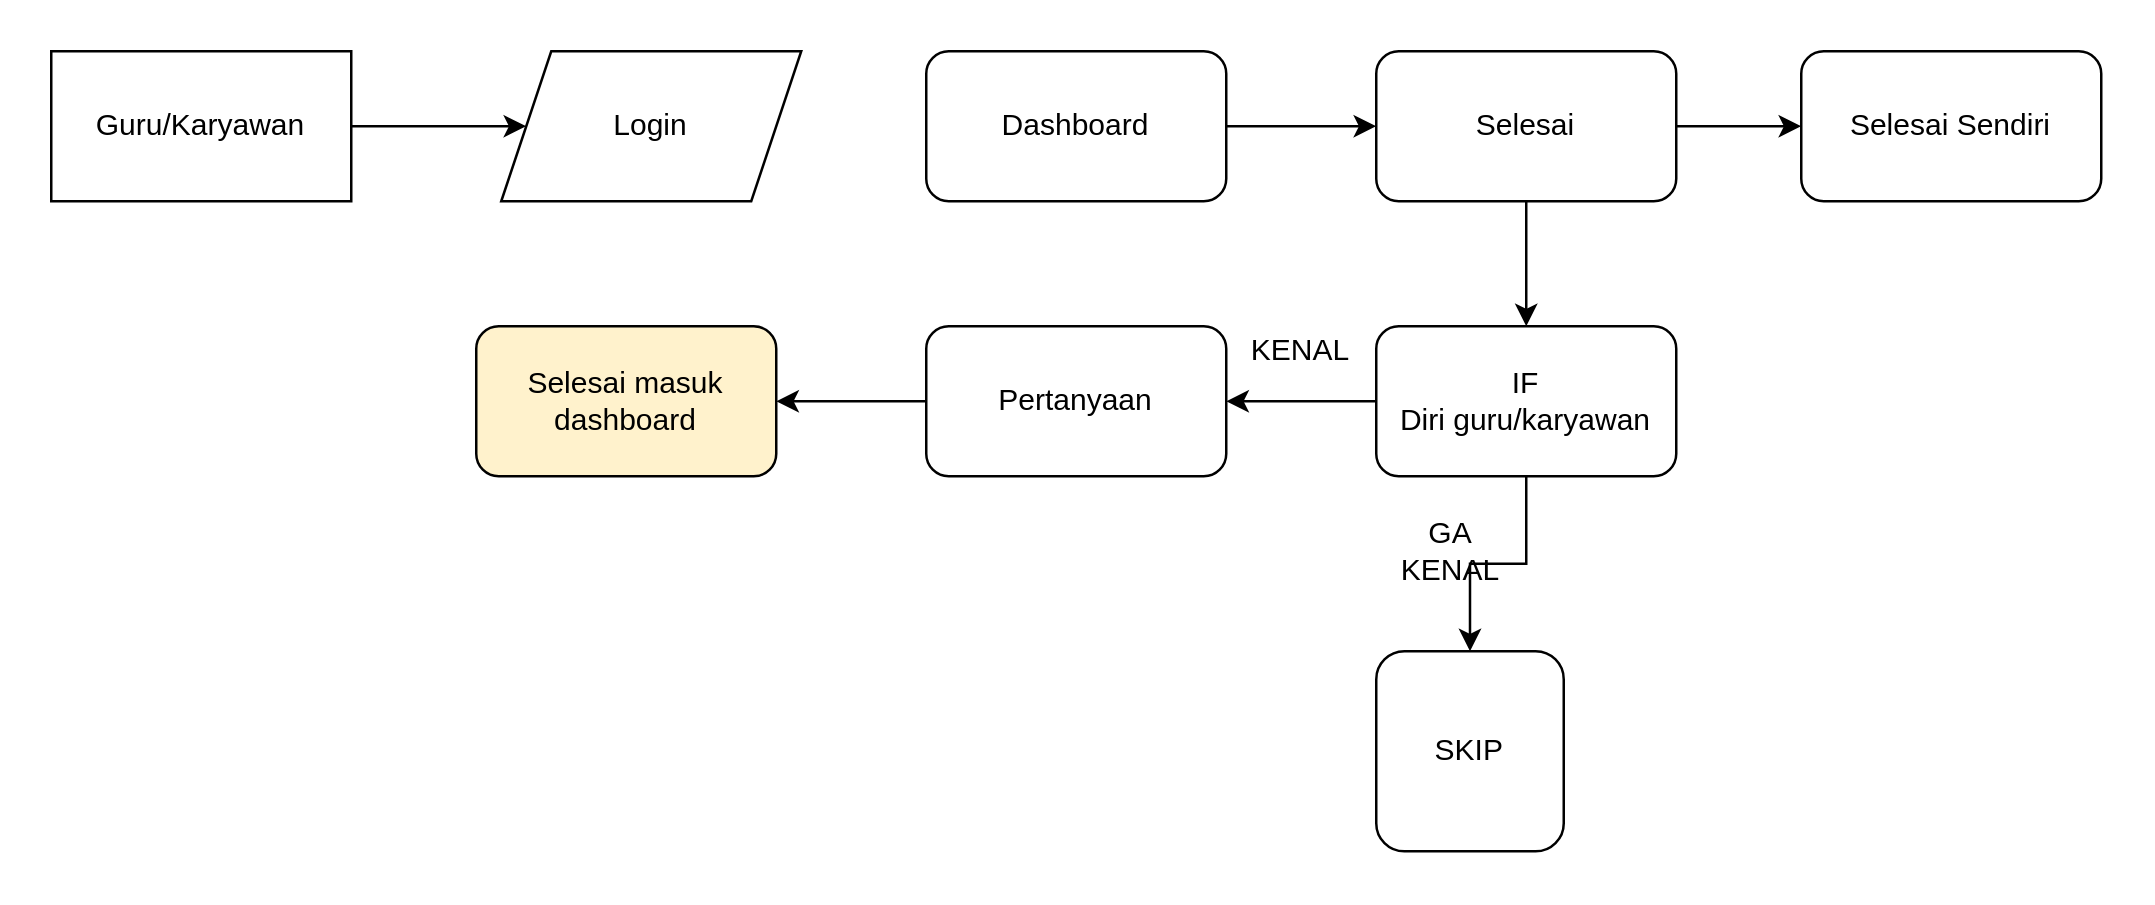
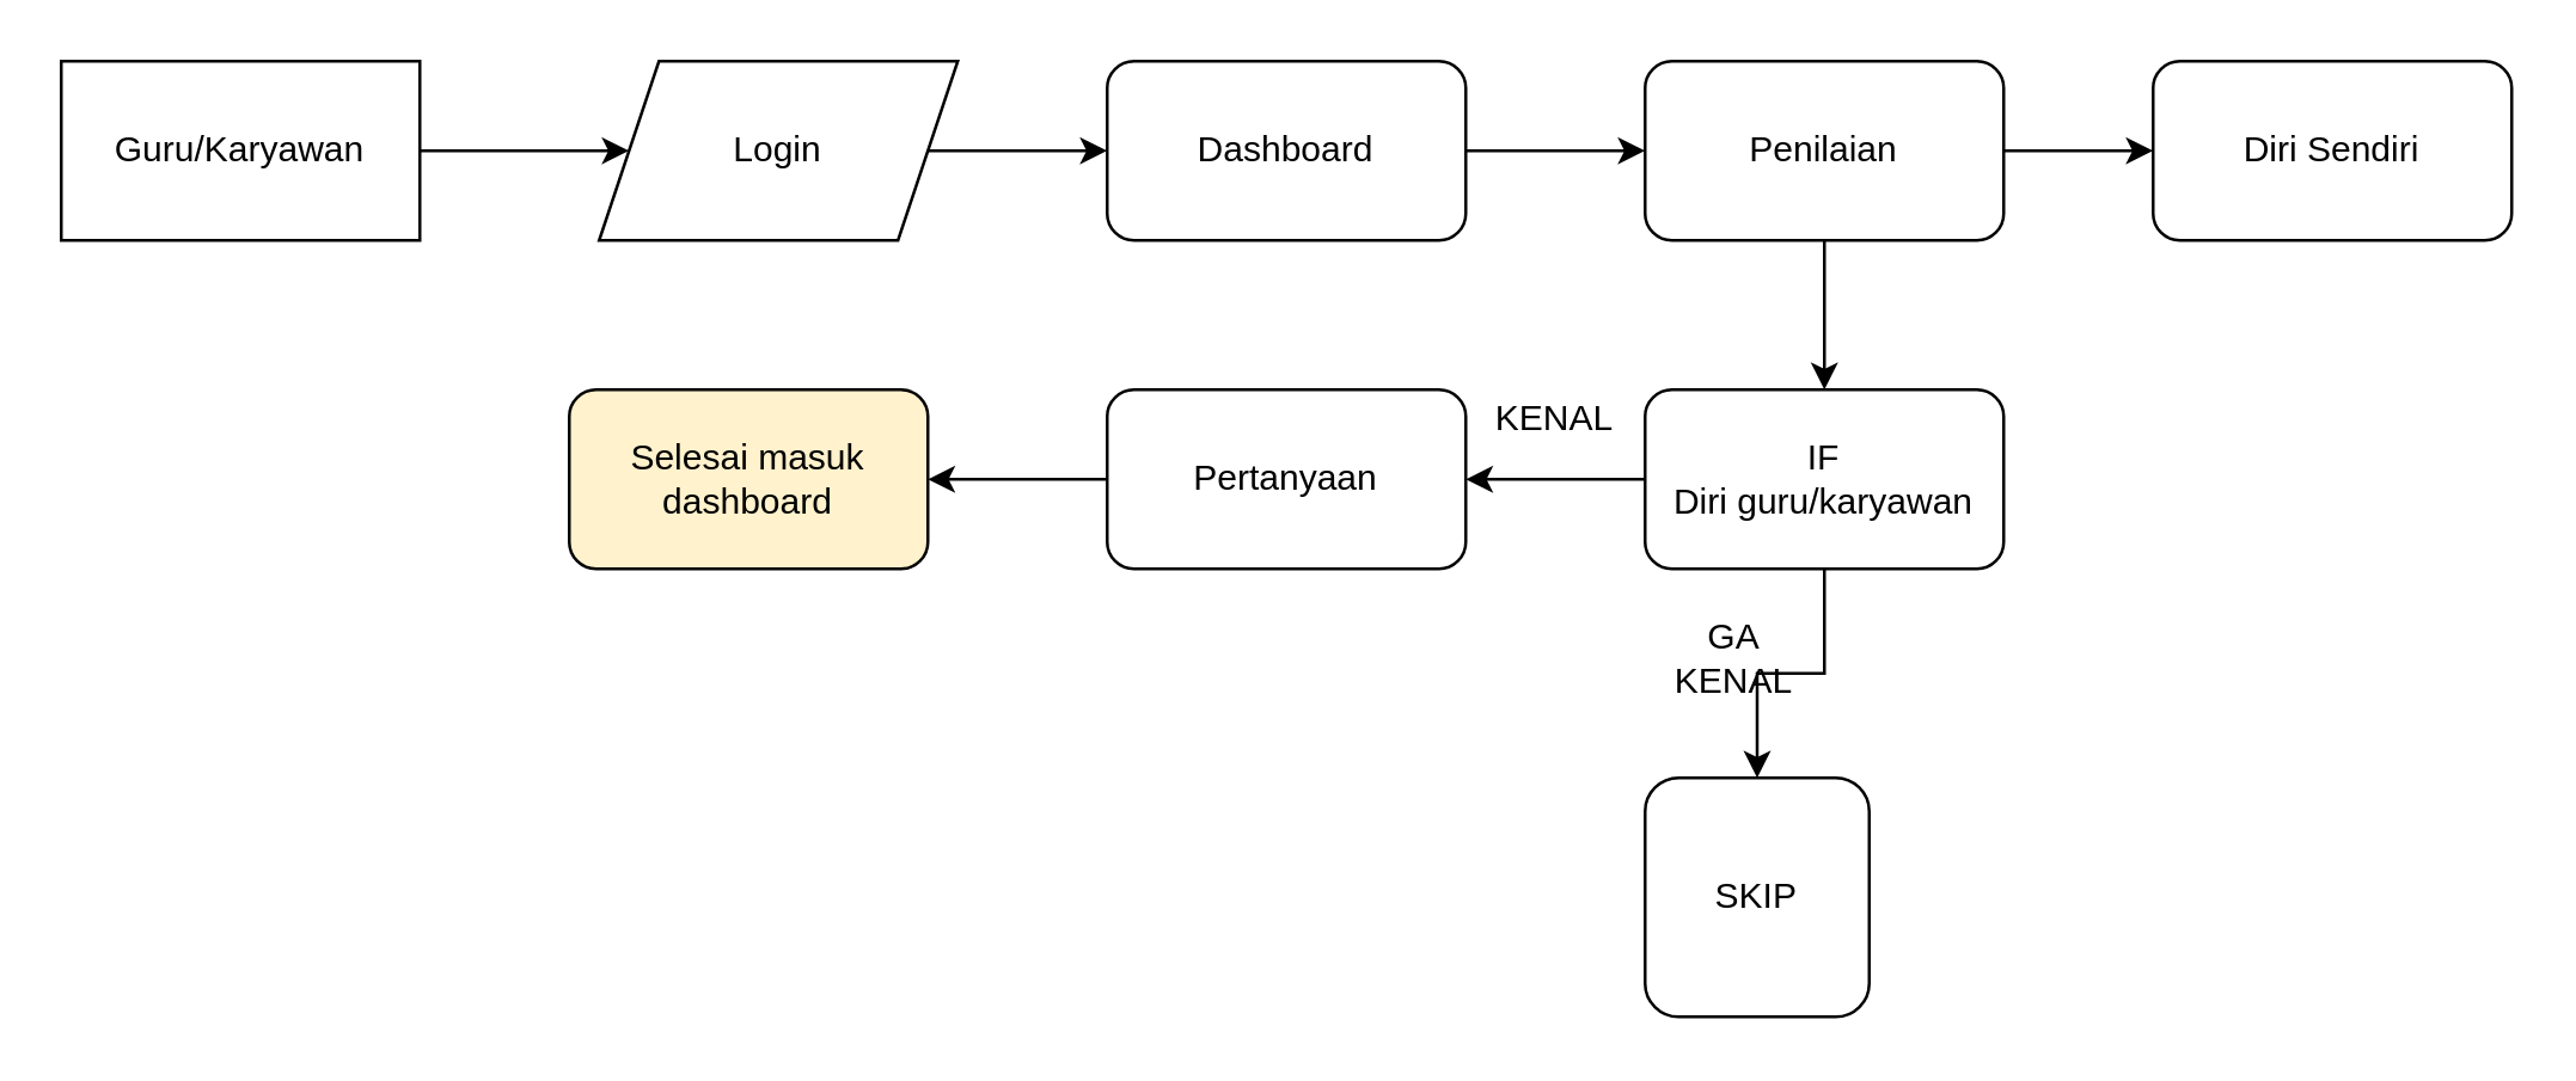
  <mxCell id="0" />
  <mxCell id="1" parent="0" />
  <mxCell id="2" style="edgeStyle=orthogonalEdgeStyle;rounded=0;orthogonalLoop=1;jettySize=auto;html=1;" edge="1" parent="1" source="3"><mxGeometry relative="1" as="geometry"><mxPoint x="210" y="50" as="targetPoint" /></mxGeometry></mxCell>
  <mxCell id="3" value="Guru/Karyawan" style="rounded=0;whiteSpace=wrap;html=1;" vertex="1" parent="1"><mxGeometry x="20" y="20" width="120" height="60" as="geometry" /></mxCell>
+ <mxCell id="4" style="edgeStyle=orthogonalEdgeStyle;rounded=0;orthogonalLoop=1;jettySize=auto;html=1;entryX=0;entryY=0.5;entryDx=0;entryDy=0;" edge="1" parent="1" source="5" target="7"><mxGeometry relative="1" as="geometry" /></mxCell>
  <mxCell id="5" value="Login" style="shape=parallelogram;perimeter=parallelogramPerimeter;whiteSpace=wrap;html=1;fixedSize=1;" vertex="1" parent="1"><mxGeometry x="200" y="20" width="120" height="60" as="geometry" /></mxCell>
  <mxCell id="6" style="edgeStyle=orthogonalEdgeStyle;rounded=0;orthogonalLoop=1;jettySize=auto;html=1;entryX=0;entryY=0.5;entryDx=0;entryDy=0;" edge="1" parent="1" source="7" target="10"><mxGeometry relative="1" as="geometry" /></mxCell>
  <mxCell id="7" value="Dashboard" style="rounded=1;whiteSpace=wrap;html=1;" vertex="1" parent="1"><mxGeometry x="370" y="20" width="120" height="60" as="geometry" /></mxCell>
  <mxCell id="8" style="edgeStyle=orthogonalEdgeStyle;rounded=0;orthogonalLoop=1;jettySize=auto;html=1;entryX=0.5;entryY=0;entryDx=0;entryDy=0;" edge="1" parent="1" source="10" target="13"><mxGeometry relative="1" as="geometry" /></mxCell>
  <mxCell id="9" style="edgeStyle=orthogonalEdgeStyle;rounded=0;orthogonalLoop=1;jettySize=auto;html=1;entryX=0;entryY=0.5;entryDx=0;entryDy=0;" edge="1" parent="1" source="10" target="19"><mxGeometry relative="1" as="geometry" /></mxCell>
- <mxCell id="10" value="Selesai" style="rounded=1;whiteSpace=wrap;html=1;" vertex="1" parent="1"><mxGeometry x="550" y="20" width="120" height="60" as="geometry" /></mxCell>
+ <mxCell id="10" value="Penilaian" style="rounded=1;whiteSpace=wrap;html=1;" vertex="1" parent="1"><mxGeometry x="550" y="20" width="120" height="60" as="geometry" /></mxCell>
  <mxCell id="11" style="edgeStyle=orthogonalEdgeStyle;rounded=0;orthogonalLoop=1;jettySize=auto;html=1;entryX=1;entryY=0.5;entryDx=0;entryDy=0;" edge="1" parent="1" source="13" target="15"><mxGeometry relative="1" as="geometry" /></mxCell>
  <mxCell id="12" style="edgeStyle=orthogonalEdgeStyle;rounded=0;orthogonalLoop=1;jettySize=auto;html=1;entryX=0.5;entryY=0;entryDx=0;entryDy=0;" edge="1" parent="1" source="13" target="18"><mxGeometry relative="1" as="geometry" /></mxCell>
  <mxCell id="13" value="IF&lt;br&gt;Diri guru/karyawan" style="rounded=1;whiteSpace=wrap;html=1;" vertex="1" parent="1"><mxGeometry x="550" y="130" width="120" height="60" as="geometry" /></mxCell>
  <mxCell id="14" style="edgeStyle=orthogonalEdgeStyle;rounded=0;orthogonalLoop=1;jettySize=auto;html=1;entryX=1;entryY=0.5;entryDx=0;entryDy=0;" edge="1" parent="1" source="15" target="20"><mxGeometry relative="1" as="geometry" /></mxCell>
  <mxCell id="15" value="Pertanyaan" style="rounded=1;whiteSpace=wrap;html=1;" vertex="1" parent="1"><mxGeometry x="370" y="130" width="120" height="60" as="geometry" /></mxCell>
  <mxCell id="16" value="KENAL" style="text;html=1;strokeColor=none;fillColor=none;align=center;verticalAlign=middle;whiteSpace=wrap;rounded=0;" vertex="1" parent="1"><mxGeometry x="500" y="130" width="40" height="20" as="geometry" /></mxCell>
  <mxCell id="17" value="GA KENAL" style="text;html=1;strokeColor=none;fillColor=none;align=center;verticalAlign=middle;whiteSpace=wrap;rounded=0;" vertex="1" parent="1"><mxGeometry x="560" y="210" width="40" height="20" as="geometry" /></mxCell>
  <mxCell id="18" value="SKIP" style="rounded=1;whiteSpace=wrap;html=1;" vertex="1" parent="1"><mxGeometry x="550" y="260" width="75" height="80" as="geometry" /></mxCell>
- <mxCell id="19" value="Selesai Sendiri" style="rounded=1;whiteSpace=wrap;html=1;" vertex="1" parent="1"><mxGeometry x="720" y="20" width="120" height="60" as="geometry" /></mxCell>
+ <mxCell id="19" value="Diri Sendiri" style="rounded=1;whiteSpace=wrap;html=1;" vertex="1" parent="1"><mxGeometry x="720" y="20" width="120" height="60" as="geometry" /></mxCell>
  <mxCell id="20" value="Selesai masuk dashboard" style="rounded=1;whiteSpace=wrap;html=1;fillColor=#fff2cc;" vertex="1" parent="1"><mxGeometry x="190" y="130" width="120" height="60" as="geometry" /></mxCell>
